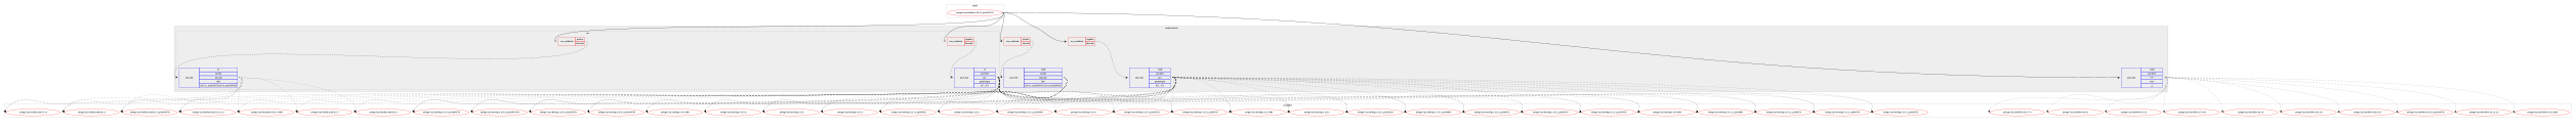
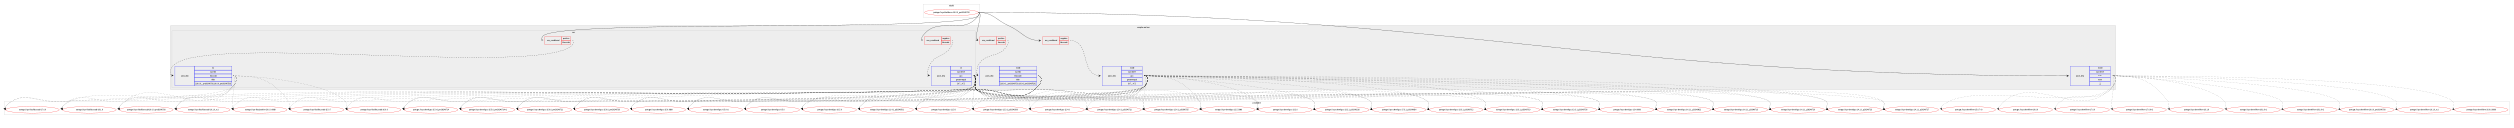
  digraph {
    compound=true
    concentrate=true
    fontname="Liberation Sans"
    fontsize=10
    newrank=true
    rankdir=TB
    ranksep=1.5
    node [color=red fontname="Liberation Sans" fontsize=10]
    edge [arrowhead=vee fontname="Liberation Sans" headport=w style=dotted tailport=e weight=100]
    n1 [label="portage://sys-libs/libcxx-19.0.0_pre20240720" width=4]
    n2 [color=blue label=<<TABLE BORDER="0" CELLBORDER="1" CELLSPACING="0" CELLPADDING="4" WIDTH="220"><TR><TD ROWSPAN="6" CELLPADDING="30">pack_dep</TD></TR><TR><TD WIDTH="110">install</TD></TR><TR><TD>sys-devel</TD></TR><TR><TD>gcc</TD></TR><TR><TD>greaterequal</TD></TR><TR><TD>[4.7,,,4.7]</TD></TR></TABLE>> shape=none]
    n3 [label=<<TABLE BORDER="0" CELLBORDER="1" CELLSPACING="0" CELLPADDING="4"><TR><TD ROWSPAN="3" CELLPADDING="10">use_conditional</TD></TR><TR><TD>negative</TD></TR><TR><TD>libcxxabi</TD></TR></TABLE>> shape=none]
    n4 [color=blue label=<<TABLE BORDER="0" CELLBORDER="1" CELLSPACING="0" CELLPADDING="4" WIDTH="220"><TR><TD ROWSPAN="6" CELLPADDING="30">pack_dep</TD></TR><TR><TD WIDTH="110">install</TD></TR><TR><TD>sys-libs</TD></TR><TR><TD>libcxxabi</TD></TR><TR><TD>tilde</TD></TR><TR><TD>[19.0.0,,_pre20240720,19.0.0_pre20240720]</TD></TR></TABLE>> shape=none]
    n5 [label=<<TABLE BORDER="0" CELLBORDER="1" CELLSPACING="0" CELLPADDING="4"><TR><TD ROWSPAN="3" CELLPADDING="10">use_conditional</TD></TR><TR><TD>positive</TD></TR><TR><TD>libcxxabi</TD></TR></TABLE>> shape=none]
    n6 [color=blue label=<<TABLE BORDER="0" CELLBORDER="1" CELLSPACING="0" CELLPADDING="4" WIDTH="220"><TR><TD ROWSPAN="6" CELLPADDING="30">pack_dep</TD></TR><TR><TD WIDTH="110">install</TD></TR><TR><TD>sys-devel</TD></TR><TR><TD>llvm</TD></TR><TR><TD>none</TD></TR><TR><TD>[,,]</TD></TR></TABLE>> shape=none]
    n7 [color=blue label=<<TABLE BORDER="0" CELLBORDER="1" CELLSPACING="0" CELLPADDING="4" WIDTH="220"><TR><TD ROWSPAN="6" CELLPADDING="30">pack_dep</TD></TR><TR><TD WIDTH="110">run</TD></TR><TR><TD>sys-devel</TD></TR><TR><TD>gcc</TD></TR><TR><TD>greaterequal</TD></TR><TR><TD>[4.7,,,4.7]</TD></TR></TABLE>> shape=none]
    n8 [label=<<TABLE BORDER="0" CELLBORDER="1" CELLSPACING="0" CELLPADDING="4"><TR><TD ROWSPAN="3" CELLPADDING="10">use_conditional</TD></TR><TR><TD>negative</TD></TR><TR><TD>libcxxabi</TD></TR></TABLE>> shape=none]
    n9 [color=blue label=<<TABLE BORDER="0" CELLBORDER="1" CELLSPACING="0" CELLPADDING="4" WIDTH="220"><TR><TD ROWSPAN="6" CELLPADDING="30">pack_dep</TD></TR><TR><TD WIDTH="110">run</TD></TR><TR><TD>sys-libs</TD></TR><TR><TD>libcxxabi</TD></TR><TR><TD>tilde</TD></TR><TR><TD>[19.0.0,,_pre20240720,19.0.0_pre20240720]</TD></TR></TABLE>> shape=none]
    n10 [label=<<TABLE BORDER="0" CELLBORDER="1" CELLSPACING="0" CELLPADDING="4"><TR><TD ROWSPAN="3" CELLPADDING="10">use_conditional</TD></TR><TR><TD>positive</TD></TR><TR><TD>libcxxabi</TD></TR></TABLE>> shape=none]
    n11 [label="portage://sys-devel/gcc-15.0.9999" width=4]
    n12 [label="portage://sys-devel/gcc-15.0.0_pre20240728" width=4]
    n13 [label="portage://sys-devel/gcc-15.0.0_pre20240721" width=4]
    n14 [label="portage://sys-devel/gcc-15.5.0_pre20240714-r1" width=4]
    n15 [label="portage://sys-devel/gcc-15.0.0_pre20240714" width=4]
+   n16 [label="portage://sys-devel/gcc-14.1.1_p20240727" width=4]
    n17 [label="portage://sys-devel/gcc-14.1.1_p20240723" width=4]
    n18 [label="portage://sys-devel/gcc-14.1.1_p20240720" width=4]
    n19 [label="portage://sys-devel/gcc-14.1.1_p20240713" width=4]
    n20 [label="portage://sys-devel/gcc-14.1.1_p20240622" width=4]
    n21 [label="portage://sys-devel/gcc-13.4.9999" width=4]
    n22 [label="portage://sys-devel/gcc-13.3.1_p20240726" width=4]
    n23 [label="portage://sys-devel/gcc-13.3.1_p20240719" width=4]
    n24 [label="portage://sys-devel/gcc-13.3.1_p20240712" width=4]
    n25 [label="portage://sys-devel/gcc-17.3.1_p20240614" width=4]
    n26 [label="portage://sys-devel/gcc-13.2.1_p20240210" width=4]
    n27 [label="portage://sys-devel/gcc-13.2.0" width=4]
    n28 [label="portage://sys-devel/gcc-12.5.9999" width=4]
    n29 [label="portage://sys-devel/gcc-12.4.1_p20240725" width=4]
    n30 [label="portage://sys-devel/gcc-12.4.1_p20240711" width=4]
    n31 [label="portage://sys-devel/gcc-12.4.0" width=4]
    n32 [label="portage://sys-devel/gcc-12.3.1_p20240209" width=4]
    n33 [label="portage://sys-devel/gcc-11.5.0" width=4]
    n34 [label="portage://sys-devel/gcc-11.4.1_p20240501" width=4]
    n35 [label="portage://sys-devel/gcc-10.5.0" width=4]
    n36 [label="portage://sys-devel/gcc-9.5.0" width=4]
    n37 [label="portage://sys-devel/gcc-8.5.0-r1" width=4]
    n38 [label="portage://sys-libs/positive-20.0.0.9999" width=4]
    n39 [label="portage://sys-libs/libcxxabi-19.1.0_rc1" width=4]
    n40 [label="portage://sys-libs/libcxxabi-19.0.0_pre20240720" width=4]
    n41 [label="portage://sys-libs/libcxxabi-18.1.8" width=4]
    n42 [label="portage://sys-libs/libcxxabi-17.0.6" width=4]
    n43 [label="portage://sys-libs/libcxxabi-16.0.6" width=4]
    n44 [label="portage://sys-libs/libcxxabi-15.0.7" width=4]
    n45 [label="portage://sys-devel/llvm-20.0.0.9999" width=4]
    n46 [label="portage://sys-devel/llvm-19.1.0_rc1" width=4]
    n47 [label="portage://sys-devel/llvm-19.0.0_pre20240720" width=4]
    n48 [label="portage://sys-devel/llvm-18.1.8-r2" width=4]
    n49 [label="portage://sys-devel/llvm-18.1.8-r1" width=4]
    n50 [label="portage://sys-devel/llvm-18.1.8" width=4]
    n51 [label="portage://sys-devel/llvm-17.0.6-r2" width=4]
    n52 [label="portage://sys-devel/llvm-17.0.6" width=4]
    n53 [label="portage://sys-devel/llvm-16.0.6" width=4]
    n54 [label="portage://sys-devel/llvm-15.0.7-r3" width=4]
    subgraph cluster_1 {
      color=gray
      label=<<i>ebuild</i>>
      n1
    }
    subgraph cluster_2 {
      color=gray
      label=<<i>dependencies</i>>
      subgraph cluster_3 {
        color=gray
        fillcolor="#eeeeee"
        label=<<i>compile</i>>
        style=filled
        subgraph sub_4 {
          color=gray
          fillcolor="#eeeeee"
          label=<<i>compile</i>>
          style=filled
          n3
          subgraph sub_5 {
            color=gray
            fillcolor="#eeeeee"
            label=<<i>compile</i>>
            style=filled
            n2
          }
        }
        subgraph sub_6 {
          color=gray
          fillcolor="#eeeeee"
          label=<<i>compile</i>>
          style=filled
          n5
          subgraph sub_7 {
            color=gray
            fillcolor="#eeeeee"
            label=<<i>compile</i>>
            style=filled
            n4
          }
        }
        subgraph sub_8 {
          color=gray
          fillcolor="#eeeeee"
          label=<<i>compile</i>>
          style=filled
          n6
        }
      }
      subgraph cluster_9 {
        color=gray
        fillcolor="#eeeeee"
        label=<<i>compile and run</i>>
        style=filled
      }
      subgraph cluster_10 {
        color=gray
        fillcolor="#eeeeee"
        label=<<i>run</i>>
        style=filled
        subgraph sub_11 {
          color=gray
          fillcolor="#eeeeee"
          label=<<i>run</i>>
          style=filled
          n8
          subgraph sub_12 {
            color=gray
            fillcolor="#eeeeee"
            label=<<i>run</i>>
            style=filled
            n7
          }
        }
        subgraph sub_13 {
          color=gray
          fillcolor="#eeeeee"
          label=<<i>run</i>>
          style=filled
          n10
          subgraph sub_14 {
            color=gray
            fillcolor="#eeeeee"
            label=<<i>run</i>>
            style=filled
            n9
          }
        }
      }
    }
    subgraph cluster_15 {
      color=gray
      label=<<i>candidates</i>>
      rank=same
      subgraph sub_16 {
        color=black
        label=<<i>candidates</i>>
        nodesep=1
        rank=same
        n11
        n12
        n13
        n14
        n15
+       n16
        n17
        n18
        n19
        n20
        n21
        n22
        n23
        n24
        n25
        n26
        n27
        n28
        n29
        n30
        n31
        n32
        n33
        n34
        n35
        n36
        n37
      }
      subgraph sub_17 {
        color=black
        label=<<i>candidates</i>>
        nodesep=1
        rank=same
        n38
        n39
        n40
        n41
        n42
        n43
        n44
      }
      subgraph sub_18 {
        color=black
        label=<<i>candidates</i>>
        nodesep=1
        rank=same
        n45
        n46
        n47
        n48
        n49
        n50
        n51
        n52
        n53
        n54
      }
      subgraph sub_19 {
        color=black
        label=<<i>candidates</i>>
        nodesep=1
        rank=same
        n11
        n12
        n13
        n14
        n15
+       n16
        n17
        n18
        n19
        n20
        n21
        n22
        n23
        n24
        n25
        n26
        n27
        n28
        n29
        n30
        n31
        n32
        n33
        n34
        n35
        n36
        n37
      }
      subgraph sub_20 {
        color=black
        label=<<i>candidates</i>>
        nodesep=1
        rank=same
        n38
        n39
        n40
        n41
        n42
        n43
        n44
      }
    }
    n1 -> n3 [style=solid weight=20]
    n1 -> n5 [style=solid weight=20]
    n1 -> n6 [style=solid weight=20]
    n1 -> n8 [arrowhead=odot style=solid weight=20]
    n1 -> n10 [arrowhead=odot style=solid weight=20]
    n2 -> n11
    n2 -> n12
    n2 -> n13
    n2 -> n14
    n2 -> n15
+   n2 -> n16
    n2 -> n17
    n2 -> n18
    n2 -> n19
    n2 -> n20
    n2 -> n21
    n2 -> n22
    n2 -> n23
    n2 -> n24
    n2 -> n25
    n2 -> n26
    n2 -> n27
    n2 -> n28
    n2 -> n29
    n2 -> n30
    n2 -> n31
    n2 -> n32
    n2 -> n33
    n2 -> n34
    n2 -> n35
    n2 -> n36
    n2 -> n37
    n3 -> n2 [style=dashed weight=20]
    n4 -> n38
    n4 -> n39
    n4 -> n40
    n4 -> n41
    n4 -> n42
    n4 -> n43
    n4 -> n44
    n5 -> n4 [style=dashed weight=20]
    n6 -> n45
    n6 -> n46
    n6 -> n47
    n6 -> n48
    n6 -> n49
    n6 -> n50
    n6 -> n51
    n6 -> n52
    n6 -> n53
    n6 -> n54
    n7 -> n11
    n7 -> n12
    n7 -> n13
    n7 -> n14
    n7 -> n15
+   n7 -> n16
    n7 -> n17
    n7 -> n18
    n7 -> n19
    n7 -> n20
    n7 -> n21
    n7 -> n22
    n7 -> n23
    n7 -> n24
    n7 -> n25
    n7 -> n26
    n7 -> n27
    n7 -> n28
    n7 -> n29
    n7 -> n30
    n7 -> n31
    n7 -> n32
    n7 -> n33
    n7 -> n34
    n7 -> n35
    n7 -> n36
    n7 -> n37
    n8 -> n7 [style=dashed weight=20]
    n9 -> n38
    n9 -> n39
    n9 -> n40
    n9 -> n41
    n9 -> n42
    n9 -> n43
    n9 -> n44
    n10 -> n9 [style=dashed weight=20]
  }
